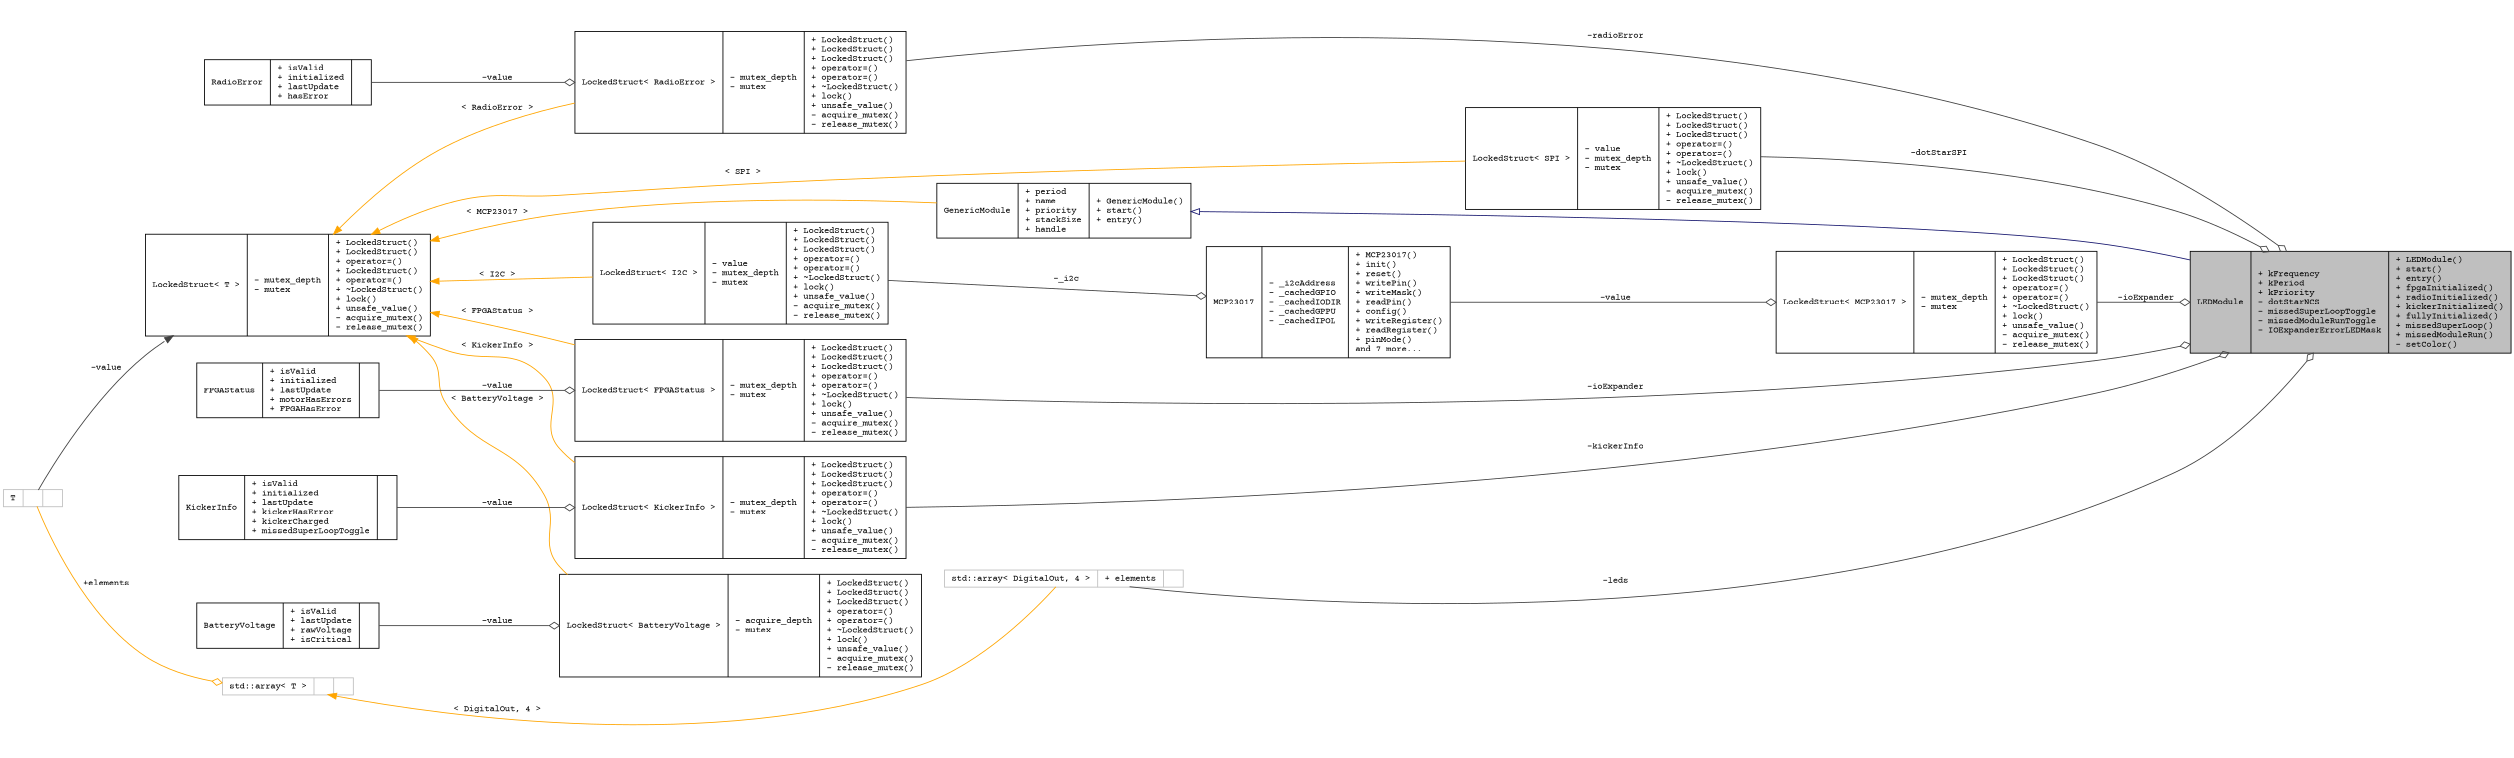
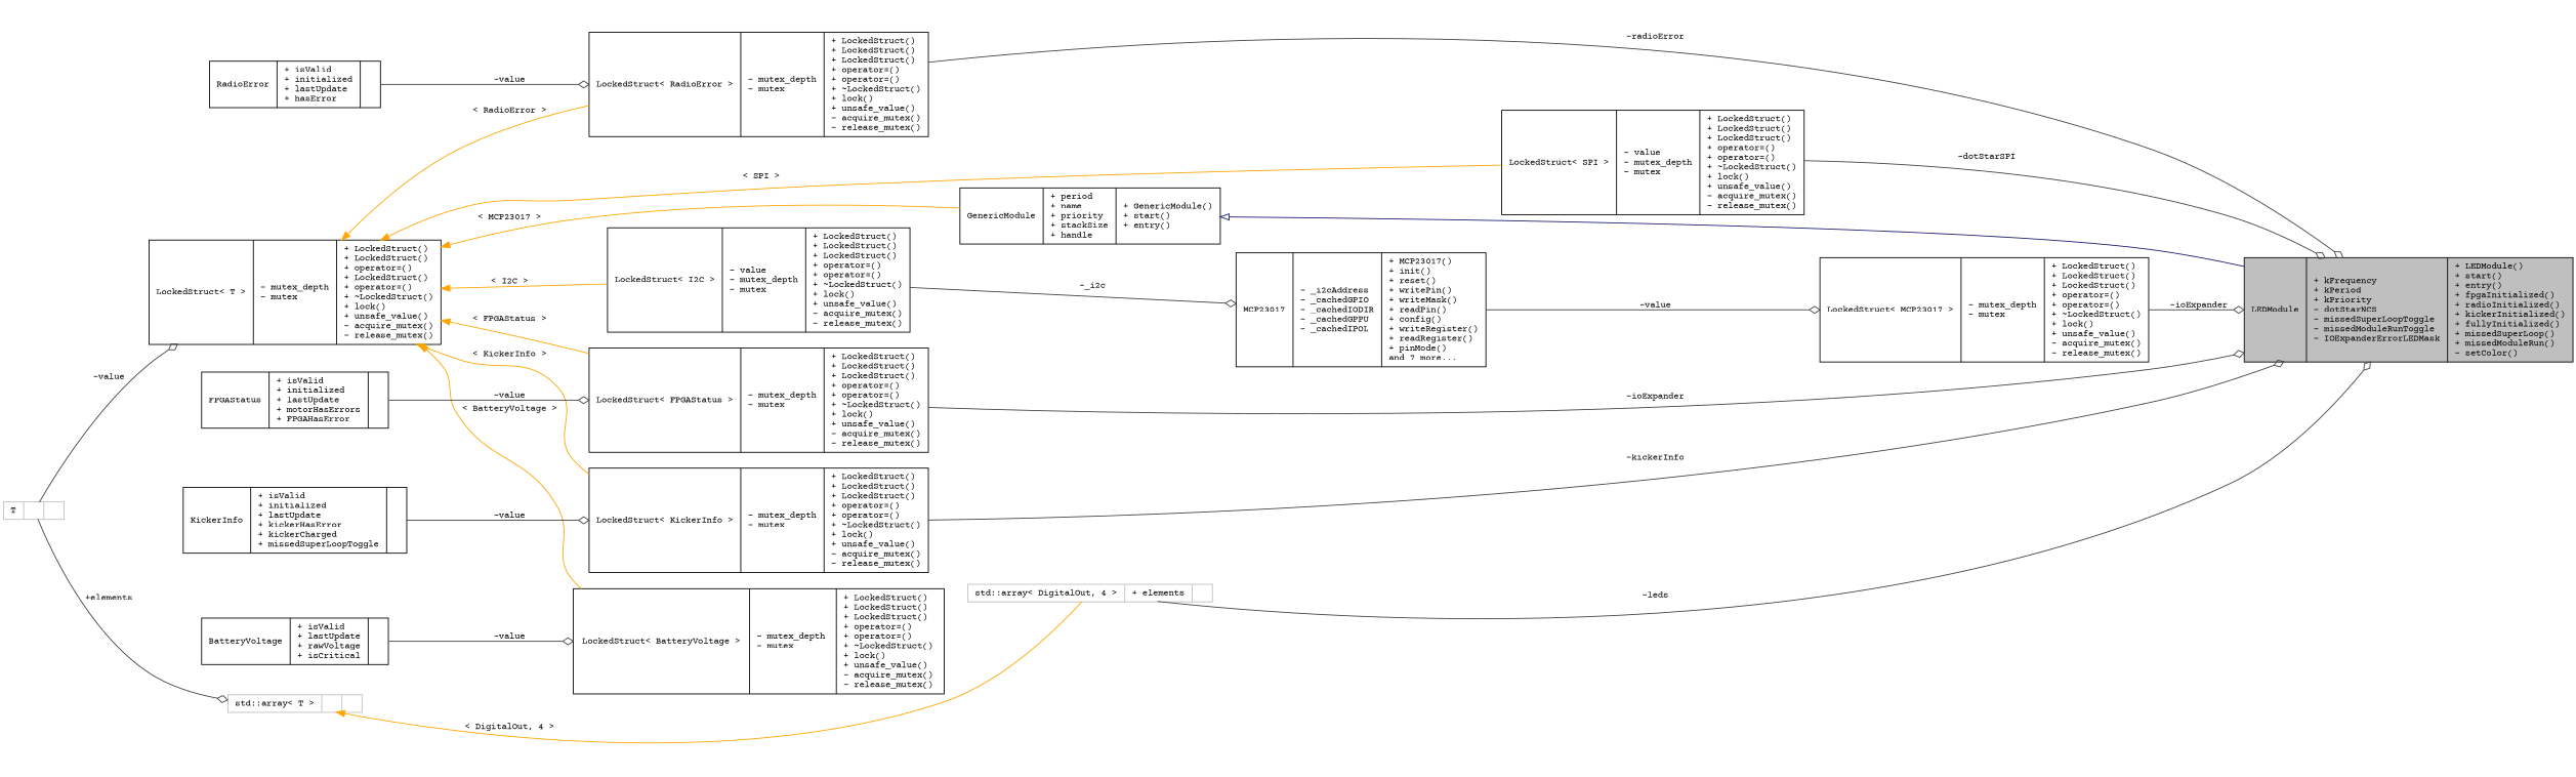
  digraph {
    fontname="Courier Prime"
    rankdir=LR
    node [color=black fillcolor=white fontname="Courier Prime" fontsize=10 shape=record style=filled]
    edge [color=grey25 fontname="Courier Prime" fontsize=10 labelfontname=Helvetica labelfontsize=10 style=solid arrowhead=odiamond]
    n1 [fillcolor=grey75 fontcolor=black height=0.2 label="{LEDModule\n|+ kFrequency\l+ kPeriod\l+ kPriority\l- dotStarNCS\l- missedSuperLoopToggle\l- missedModuleRunToggle\l- IOExpanderErrorLEDMask\l|+ LEDModule()\l+ start()\l+ entry()\l+ fpgaInitialized()\l+ radioInitialized()\l+ kickerInitialized()\l+ fullyInitialized()\l+ missedSuperLoop()\l+ missedModuleRun()\l- setColor()\l}" width=0.4]
    n2 [height=0.2 label="{GenericModule\n|+ period\l+ name\l+ priority\l+ stackSize\l+ handle\l|+ GenericModule()\l+ start()\l+ entry()\l}" width=0.4]
    n3 [height=0.2 label="{LockedStruct\< MCP23017 \>\n|- mutex_depth\l- mutex\l|+ LockedStruct()\l+ LockedStruct()\l+ LockedStruct()\l+ operator=()\l+ operator=()\l+ ~LockedStruct()\l+ lock()\l+ unsafe_value()\l- acquire_mutex()\l- release_mutex()\l}" width=0.4]
    n4 [height=0.2 label="{MCP23017\n|- _i2cAddress\l- _cachedGPIO\l- _cachedIODIR\l- _cachedGPPU\l- _cachedIPOL\l|+ MCP23017()\l+ init()\l+ reset()\l+ writePin()\l+ writeMask()\l+ readPin()\l+ config()\l+ writeRegister()\l+ readRegister()\l+ pinMode()\land 7 more...\l}" width=0.4]
    n5 [height=0.2 label="{LockedStruct\< I2C \>\n|- value\l- mutex_depth\l- mutex\l|+ LockedStruct()\l+ LockedStruct()\l+ LockedStruct()\l+ operator=()\l+ operator=()\l+ ~LockedStruct()\l+ lock()\l+ unsafe_value()\l- acquire_mutex()\l- release_mutex()\l}" width=0.4]
    n6 [height=0.2 label="{LockedStruct\< T \>\n|- mutex_depth\l- mutex\l|+ LockedStruct()\l+ LockedStruct()\l+ operator=()\l+ LockedStruct()\l+ operator=()\l+ ~LockedStruct()\l+ lock()\l+ unsafe_value()\l- acquire_mutex()\l- release_mutex()\l}" width=0.4]
    n7 [height=0.2 label="{LockedStruct\< RadioError \>\n|- mutex_depth\l- mutex\l|+ LockedStruct()\l+ LockedStruct()\l+ LockedStruct()\l+ operator=()\l+ operator=()\l+ ~LockedStruct()\l+ lock()\l+ unsafe_value()\l- acquire_mutex()\l- release_mutex()\l}" width=0.4]
    n8 [height=0.2 label="{LockedStruct\< FPGAStatus \>\n|- mutex_depth\l- mutex\l|+ LockedStruct()\l+ LockedStruct()\l+ LockedStruct()\l+ operator=()\l+ operator=()\l+ ~LockedStruct()\l+ lock()\l+ unsafe_value()\l- acquire_mutex()\l- release_mutex()\l}" width=0.4]
    n9 [height=0.2 label="{LockedStruct\< SPI \>\n|- value\l- mutex_depth\l- mutex\l|+ LockedStruct()\l+ LockedStruct()\l+ LockedStruct()\l+ operator=()\l+ operator=()\l+ ~LockedStruct()\l+ lock()\l+ unsafe_value()\l- acquire_mutex()\l- release_mutex()\l}" width=0.4]
    n10 [height=0.2 label="{LockedStruct\< KickerInfo \>\n|- mutex_depth\l- mutex\l|+ LockedStruct()\l+ LockedStruct()\l+ LockedStruct()\l+ operator=()\l+ operator=()\l+ ~LockedStruct()\l+ lock()\l+ unsafe_value()\l- acquire_mutex()\l- release_mutex()\l}" width=0.4]
-   n11 [height=0.2 label="{LockedStruct\< BatteryVoltage \>\n|- acquire_depth\l- mutex\l|+ LockedStruct()\l+ LockedStruct()\l+ LockedStruct()\l+ operator=()\l+ operator=()\l+ ~LockedStruct()\l+ lock()\l+ unsafe_value()\l- acquire_mutex()\l- release_mutex()\l}" width=0.4]
+   n11 [height=0.2 label="{LockedStruct\< BatteryVoltage \>\n|- mutex_depth\l- mutex\l|+ LockedStruct()\l+ LockedStruct()\l+ LockedStruct()\l+ operator=()\l+ operator=()\l+ ~LockedStruct()\l+ lock()\l+ unsafe_value()\l- acquire_mutex()\l- release_mutex()\l}" width=0.4]
    n12 [color=grey75 height=0.2 label="{T\n||}" width=0.4]
    n13 [color=grey75 height=0.2 label="{std::array\< T \>\n||}" width=0.4]
    n14 [color=grey75 height=0.2 label="{std::array\< DigitalOut, 4 \>\n|+ elements\l|}" width=0.4]
    n15 [height=0.2 label="{RadioError\n|+ isValid\l+ initialized\l+ lastUpdate\l+ hasError\l|}" width=0.4]
    n16 [height=0.2 label="{FPGAStatus\n|+ isValid\l+ initialized\l+ lastUpdate\l+ motorHasErrors\l+ FPGAHasError\l|}" width=0.4]
    n17 [height=0.2 label="{KickerInfo\n|+ isValid\l+ initialized\l+ lastUpdate\l+ kickerHasError\l+ kickerCharged\l+ missedSuperLoopToggle\l|}" width=0.4]
    n18 [height=0.2 label="{BatteryVoltage\n|+ isValid\l+ lastUpdate\l+ rawVoltage\l+ isCritical\l|}" width=0.4]
    n2 -> n1 [arrowtail=onormal color=midnightblue dir=back arrowhead=""]
    n3 -> n1 [label=" -ioExpander"]
    n4 -> n3 [label=" -value"]
    n5 -> n4 [label=" -_i2c"]
    n6 -> n2 [color=orange dir=back label=" \< MCP23017 \>" arrowhead=""]
    n6 -> n5 [color=orange dir=back label=" \< I2C \>" arrowhead=""]
    n6 -> n7 [color=orange dir=back label=" \< RadioError \>" arrowhead=""]
    n6 -> n8 [color=orange dir=back label=" \< FPGAStatus \>" arrowhead=""]
    n6 -> n9 [color=orange dir=back label=" \< SPI \>" arrowhead=""]
    n6 -> n10 [color=orange dir=back label=" \< KickerInfo \>" arrowhead=""]
    n6 -> n11 [color=orange dir=back label=" \< BatteryVoltage \>" arrowhead=""]
    n7 -> n1 [label=" -radioError"]
    n8 -> n1 [label=" -ioExpander"]
    n9 -> n1 [label=" -dotStarSPI"]
    n10 -> n1 [label=" -kickerInfo"]
-   n12 -> n6 [arrowhead=normal label=" -value"]
-   n12 -> n13 [color=orange label=" +elements"]
+   n12 -> n6 [label=" -value"]
+   n12 -> n13 [label=" +elements"]
    n13 -> n14 [color=orange dir=back label=" \< DigitalOut, 4 \>" arrowhead=""]
    n14 -> n1 [label=" -leds"]
    n15 -> n7 [label=" -value"]
    n16 -> n8 [label=" -value"]
    n17 -> n10 [label=" -value"]
    n18 -> n11 [label=" -value"]
  }
